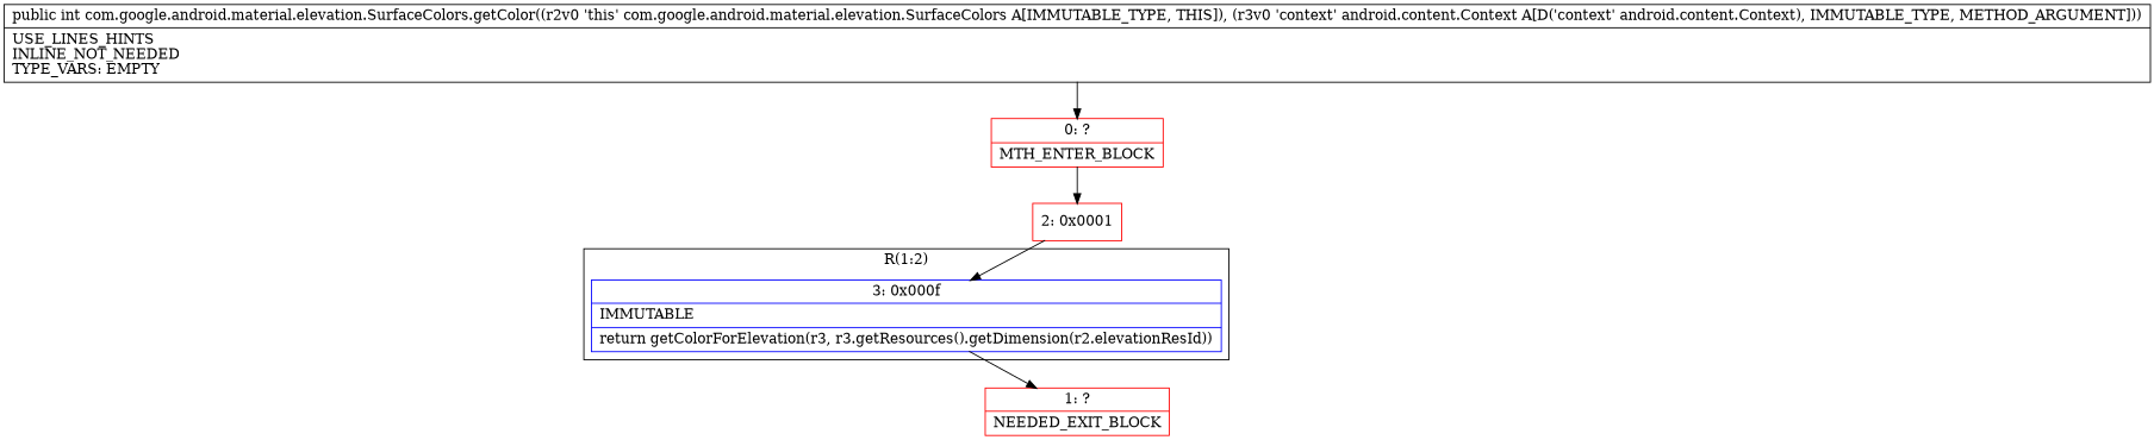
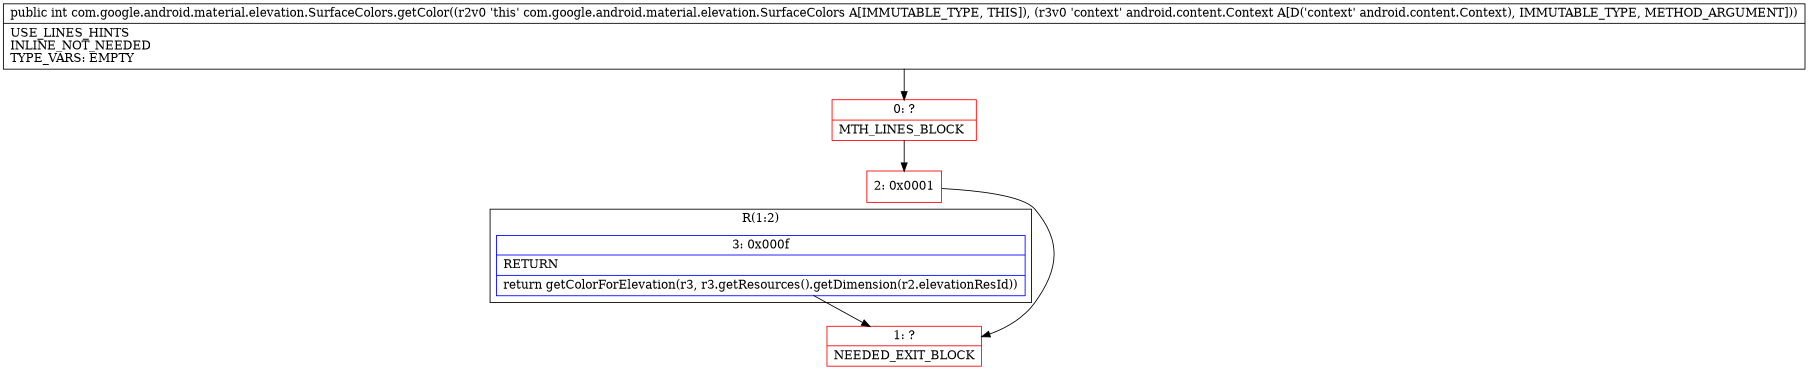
  digraph {
    node [color=red shape=record]
-   n1 [color=blue label="{3\:\ 0x000f|IMMUTABLE\l|return getColorForElevation(r3, r3.getResources().getDimension(r2.elevationResId))\l}"]
+   n1 [color=blue label="{3\:\ 0x000f|RETURN\l|return getColorForElevation(r3, r3.getResources().getDimension(r2.elevationResId))\l}"]
    n2 [label="{1\:\ ?|NEEDED_EXIT_BLOCK\l}"]
-   n3 [label="{0\:\ ?|MTH_ENTER_BLOCK\l}"]
+   n3 [label="{0\:\ ?|MTH_LINES_BLOCK\l}"]
    n4 [label="{2\:\ 0x0001}"]
    n5 [label="{public int com.google.android.material.elevation.SurfaceColors.getColor((r2v0 'this' com.google.android.material.elevation.SurfaceColors A[IMMUTABLE_TYPE, THIS]), (r3v0 'context' android.content.Context A[D('context' android.content.Context), IMMUTABLE_TYPE, METHOD_ARGUMENT]))  | USE_LINES_HINTS\lINLINE_NOT_NEEDED\lTYPE_VARS: EMPTY\l}" color=""]
    subgraph cluster_1 {
      label="R(1:2)"
      n1
    }
    n1 -> n2
    n3 -> n4
-   n4 -> n1
+   n4 -> n2
    n5 -> n3
  }
